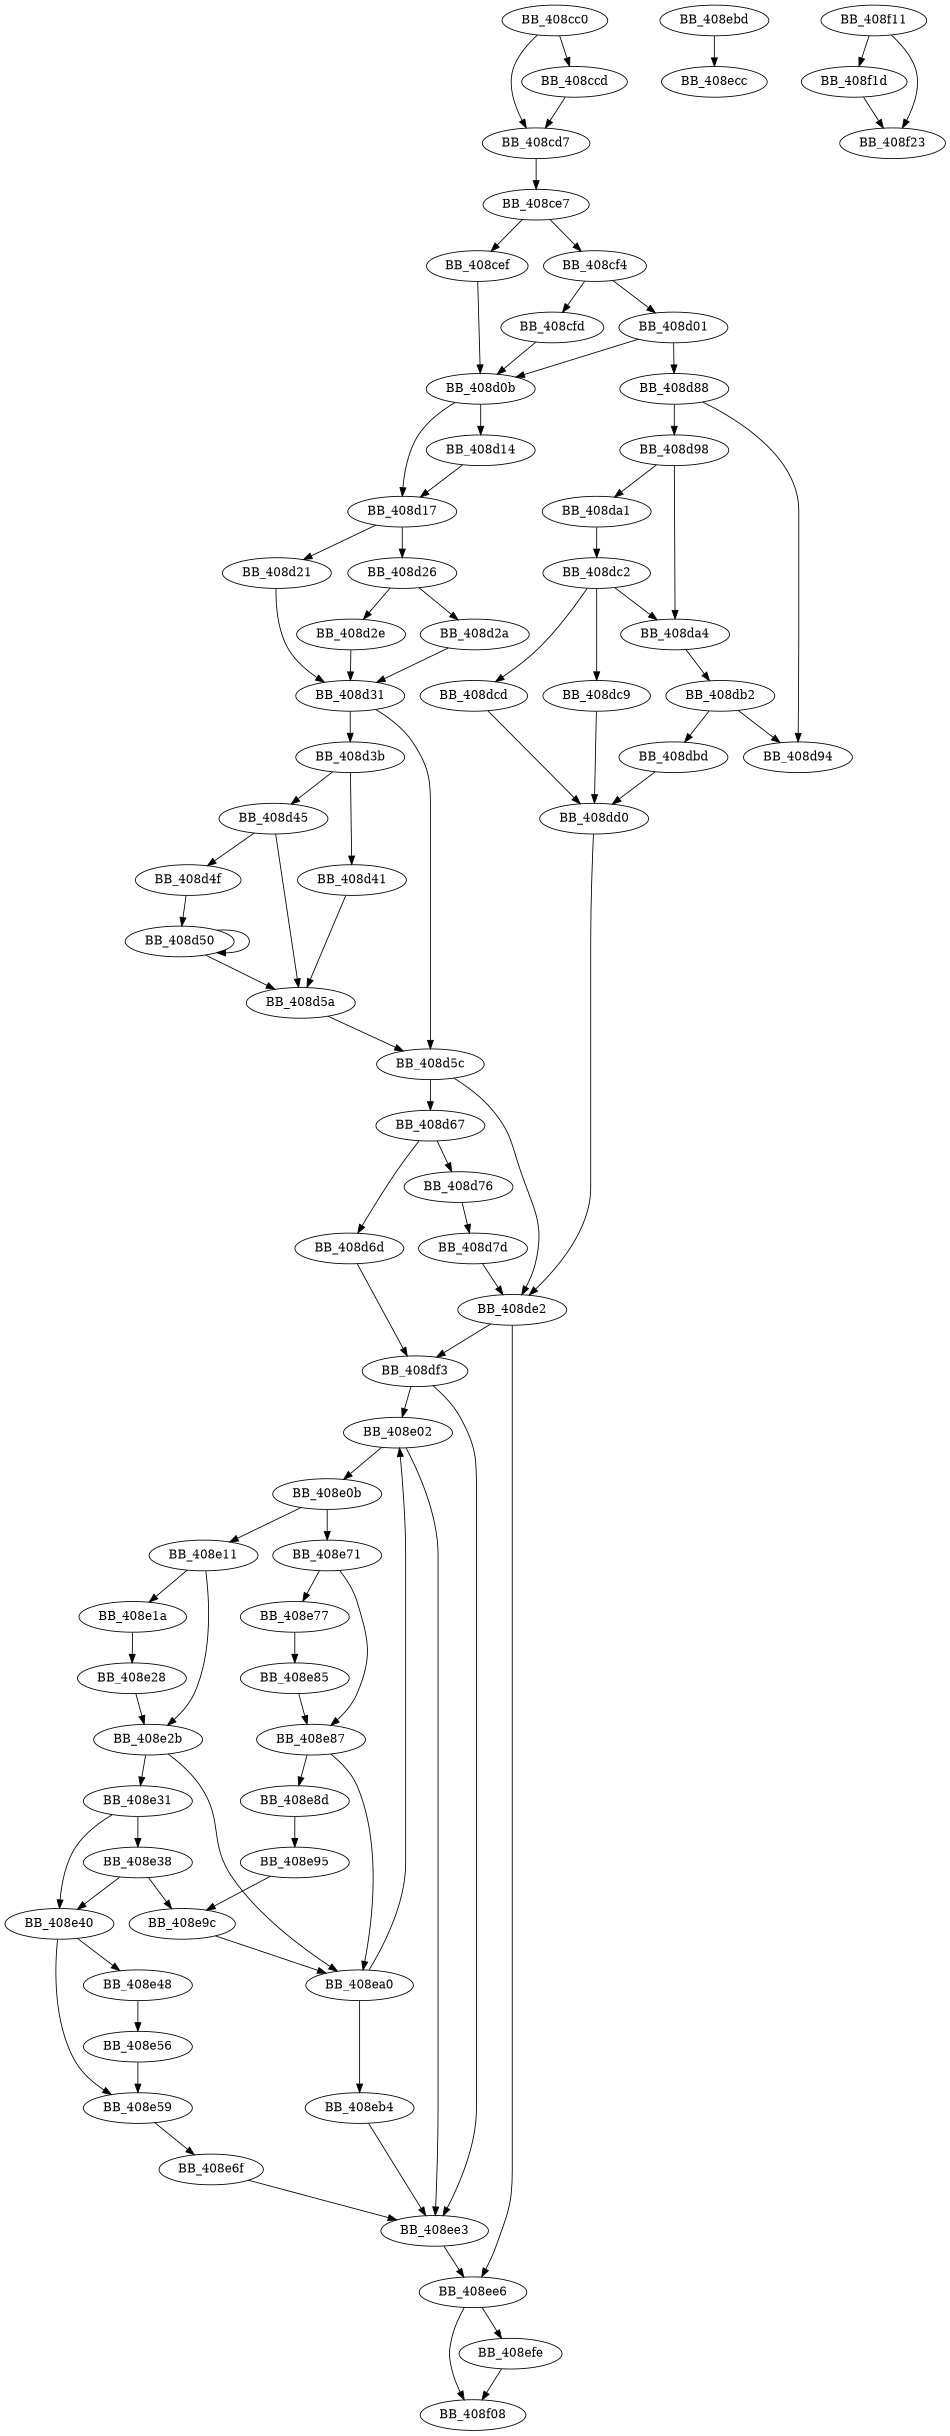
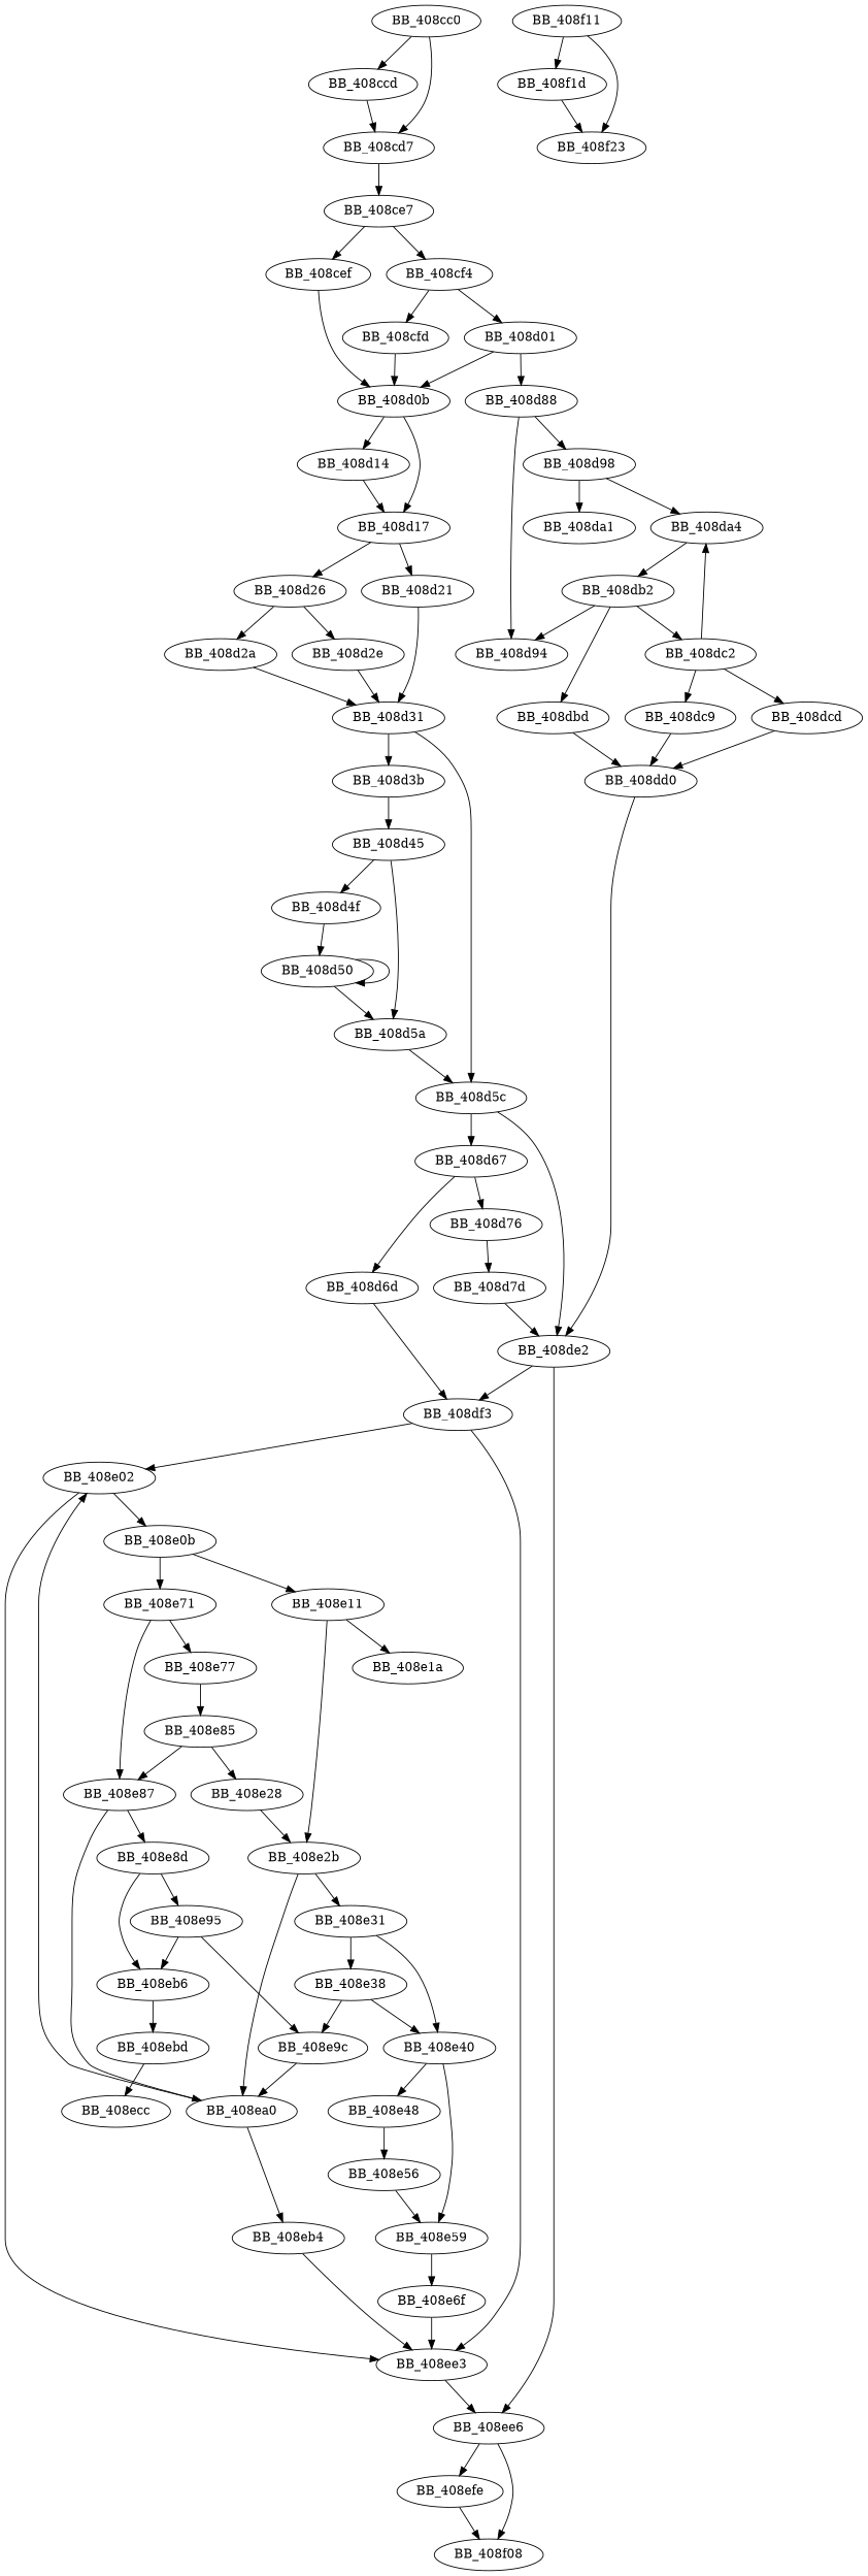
  digraph {
    BB_408cc0
    BB_408ccd
    BB_408cd7
    BB_408ce7
    BB_408cef
    BB_408cf4
    BB_408d0b
    BB_408cfd
    BB_408d01
    BB_408d14
    BB_408d17
    BB_408d88
    BB_408d21
    BB_408d26
    BB_408d94
    BB_408d98
    BB_408da1
    BB_408da4
    BB_408d31
    BB_408d2a
    BB_408d2e
    BB_408d3b
    BB_408d5c
-   BB_408d41
    BB_408d45
    BB_408d67
    BB_408de2
    BB_408d5a
    BB_408d4f
    BB_408d6d
    BB_408d76
    BB_408df3
    BB_408ee6
    BB_408d50
    BB_408d7d
    BB_408e02
    BB_408ee3
    BB_408efe
    BB_408f08
    BB_408db2
    BB_408dbd
    BB_408dc2
    BB_408dd0
    BB_408dc9
    BB_408dcd
    BB_408e0b
    BB_408e11
    BB_408e71
    BB_408e1a
    BB_408e2b
    BB_408e77
    BB_408e87
    BB_408e28
    BB_408e31
    BB_408ea0
    BB_408e85
    BB_408e8d
    BB_408e38
    BB_408e40
    BB_408eb4
    BB_408e9c
    BB_408e48
    BB_408e59
    BB_408e56
    BB_408e6f
    BB_408e95
+   BB_408eb6
    BB_408ebd
    BB_408ecc
    BB_408f11
    BB_408f1d
    BB_408f23
    BB_408cc0 -> BB_408ccd
    BB_408cc0 -> BB_408cd7
    BB_408ccd -> BB_408cd7
    BB_408cd7 -> BB_408ce7
    BB_408ce7 -> BB_408cef
    BB_408ce7 -> BB_408cf4
    BB_408cef -> BB_408d0b
    BB_408cf4 -> BB_408cfd
    BB_408cf4 -> BB_408d01
    BB_408d0b -> BB_408d14
    BB_408d0b -> BB_408d17
    BB_408cfd -> BB_408d0b
    BB_408d01 -> BB_408d0b
    BB_408d01 -> BB_408d88
    BB_408d14 -> BB_408d17
    BB_408d17 -> BB_408d21
    BB_408d17 -> BB_408d26
    BB_408d88 -> BB_408d94
    BB_408d88 -> BB_408d98
    BB_408d21 -> BB_408d31
    BB_408d26 -> BB_408d2a
    BB_408d26 -> BB_408d2e
    BB_408d98 -> BB_408da1
    BB_408d98 -> BB_408da4
    BB_408da4 -> BB_408db2
    BB_408d31 -> BB_408d3b
    BB_408d31 -> BB_408d5c
    BB_408d2a -> BB_408d31
    BB_408d2e -> BB_408d31
-   BB_408d3b -> BB_408d41
    BB_408d3b -> BB_408d45
    BB_408d5c -> BB_408d67
    BB_408d5c -> BB_408de2
-   BB_408d41 -> BB_408d5a
    BB_408d45 -> BB_408d5a
    BB_408d45 -> BB_408d4f
    BB_408d67 -> BB_408d6d
    BB_408d67 -> BB_408d76
    BB_408de2 -> BB_408df3
    BB_408de2 -> BB_408ee6
    BB_408d5a -> BB_408d5c
    BB_408d4f -> BB_408d50
    BB_408d6d -> BB_408df3
    BB_408d76 -> BB_408d7d
    BB_408df3 -> BB_408e02
    BB_408df3 -> BB_408ee3
    BB_408ee6 -> BB_408efe
    BB_408ee6 -> BB_408f08
    BB_408d50 -> BB_408d5a
    BB_408d50 -> BB_408d50
    BB_408d7d -> BB_408de2
    BB_408e02 -> BB_408ee3
    BB_408e02 -> BB_408e0b
    BB_408ee3 -> BB_408ee6
    BB_408efe -> BB_408f08
    BB_408db2 -> BB_408d94
    BB_408db2 -> BB_408dbd
-   BB_408da1 -> BB_408dc2
+   BB_408db2 -> BB_408dc2
    BB_408dbd -> BB_408dd0
    BB_408dc2 -> BB_408da4
    BB_408dc2 -> BB_408dc9
    BB_408dc2 -> BB_408dcd
    BB_408dd0 -> BB_408de2
    BB_408dc9 -> BB_408dd0
    BB_408dcd -> BB_408dd0
    BB_408e0b -> BB_408e11
    BB_408e0b -> BB_408e71
    BB_408e11 -> BB_408e1a
    BB_408e11 -> BB_408e2b
    BB_408e71 -> BB_408e77
    BB_408e71 -> BB_408e87
-   BB_408e1a -> BB_408e28
+   BB_408e85 -> BB_408e28
    BB_408e2b -> BB_408e31
    BB_408e2b -> BB_408ea0
    BB_408e77 -> BB_408e85
    BB_408e87 -> BB_408ea0
    BB_408e87 -> BB_408e8d
    BB_408e28 -> BB_408e2b
    BB_408e31 -> BB_408e38
    BB_408e31 -> BB_408e40
    BB_408ea0 -> BB_408e02
    BB_408ea0 -> BB_408eb4
    BB_408e85 -> BB_408e87
    BB_408e8d -> BB_408e95
+   BB_408e8d -> BB_408eb6
    BB_408e38 -> BB_408e40
    BB_408e38 -> BB_408e9c
    BB_408e40 -> BB_408e48
    BB_408e40 -> BB_408e59
    BB_408eb4 -> BB_408ee3
    BB_408e9c -> BB_408ea0
    BB_408e48 -> BB_408e56
    BB_408e59 -> BB_408e6f
    BB_408e56 -> BB_408e59
    BB_408e6f -> BB_408ee3
    BB_408e95 -> BB_408e9c
+   BB_408e95 -> BB_408eb6
+   BB_408eb6 -> BB_408ebd
    BB_408ebd -> BB_408ecc
    BB_408f11 -> BB_408f1d
    BB_408f11 -> BB_408f23
    BB_408f1d -> BB_408f23
  }
